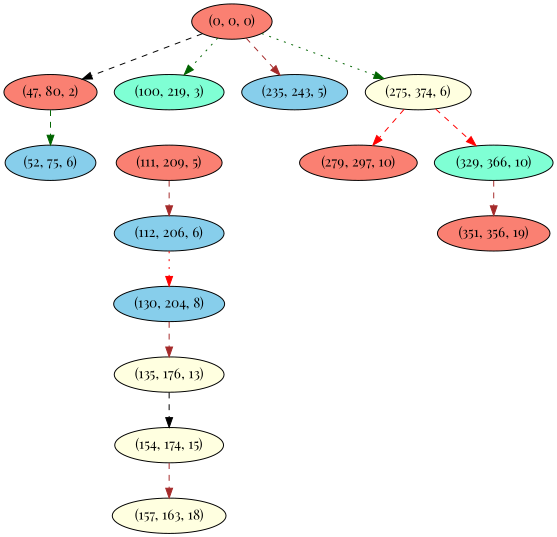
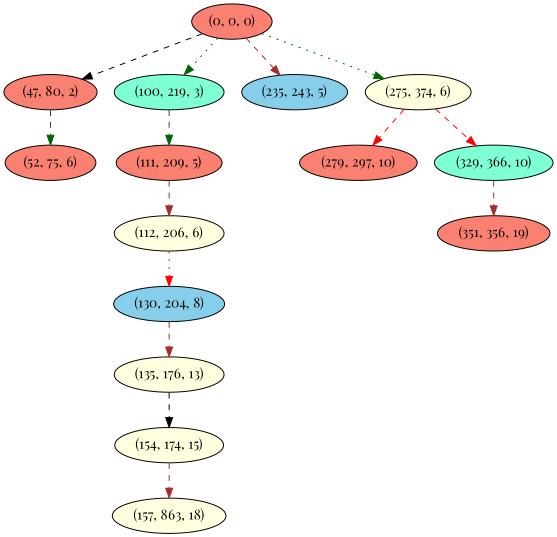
  digraph {
    fontname="Playfair Display"
    node [fillcolor=salmon fontname="Playfair Display" style=filled]
    edge [color=brown fontname="Playfair Display" style=dashed]
    "(0, 0, 0)"
    "(47, 80, 2)"
    n3 [fillcolor=aquamarine label="(100, 219, 3)"]
    "(235, 243, 5)" [fillcolor=skyblue]
    "(275, 374, 6)" [fillcolor=lightyellow]
-   "(52, 75, 6)" [fillcolor=skyblue]
+   "(52, 75, 6)"
    "(111, 209, 5)"
    "(279, 297, 10)"
    "(329, 366, 10)" [fillcolor=aquamarine]
-   "(112, 206, 6)" [fillcolor=skyblue]
+   "(112, 206, 6)" [fillcolor=lightyellow]
    "(130, 204, 8)" [fillcolor=skyblue]
    "(135, 176, 13)" [fillcolor=lightyellow]
    "(154, 174, 15)" [fillcolor=lightyellow]
-   "(157, 163, 18)" [fillcolor=lightyellow]
+   "(157, 163, 18)" [fillcolor=lightyellow label="(157, 863, 18)"]
    "(351, 356, 19)"
    "(0, 0, 0)" -> "(47, 80, 2)" [color=black]
    "(0, 0, 0)" -> n3 [color=darkgreen style=dotted]
    "(0, 0, 0)" -> "(235, 243, 5)"
    "(0, 0, 0)" -> "(275, 374, 6)" [color=darkgreen style=dotted]
    "(47, 80, 2)" -> "(52, 75, 6)" [color=darkgreen]
+   n3 -> "(111, 209, 5)" [color=darkgreen]
    "(275, 374, 6)" -> "(279, 297, 10)" [color=red]
    "(275, 374, 6)" -> "(329, 366, 10)" [color=red]
    "(111, 209, 5)" -> "(112, 206, 6)"
    "(329, 366, 10)" -> "(351, 356, 19)"
    "(112, 206, 6)" -> "(130, 204, 8)" [color=red style=dotted]
    "(130, 204, 8)" -> "(135, 176, 13)"
    "(135, 176, 13)" -> "(154, 174, 15)" [color=black]
    "(154, 174, 15)" -> "(157, 163, 18)"
  }
